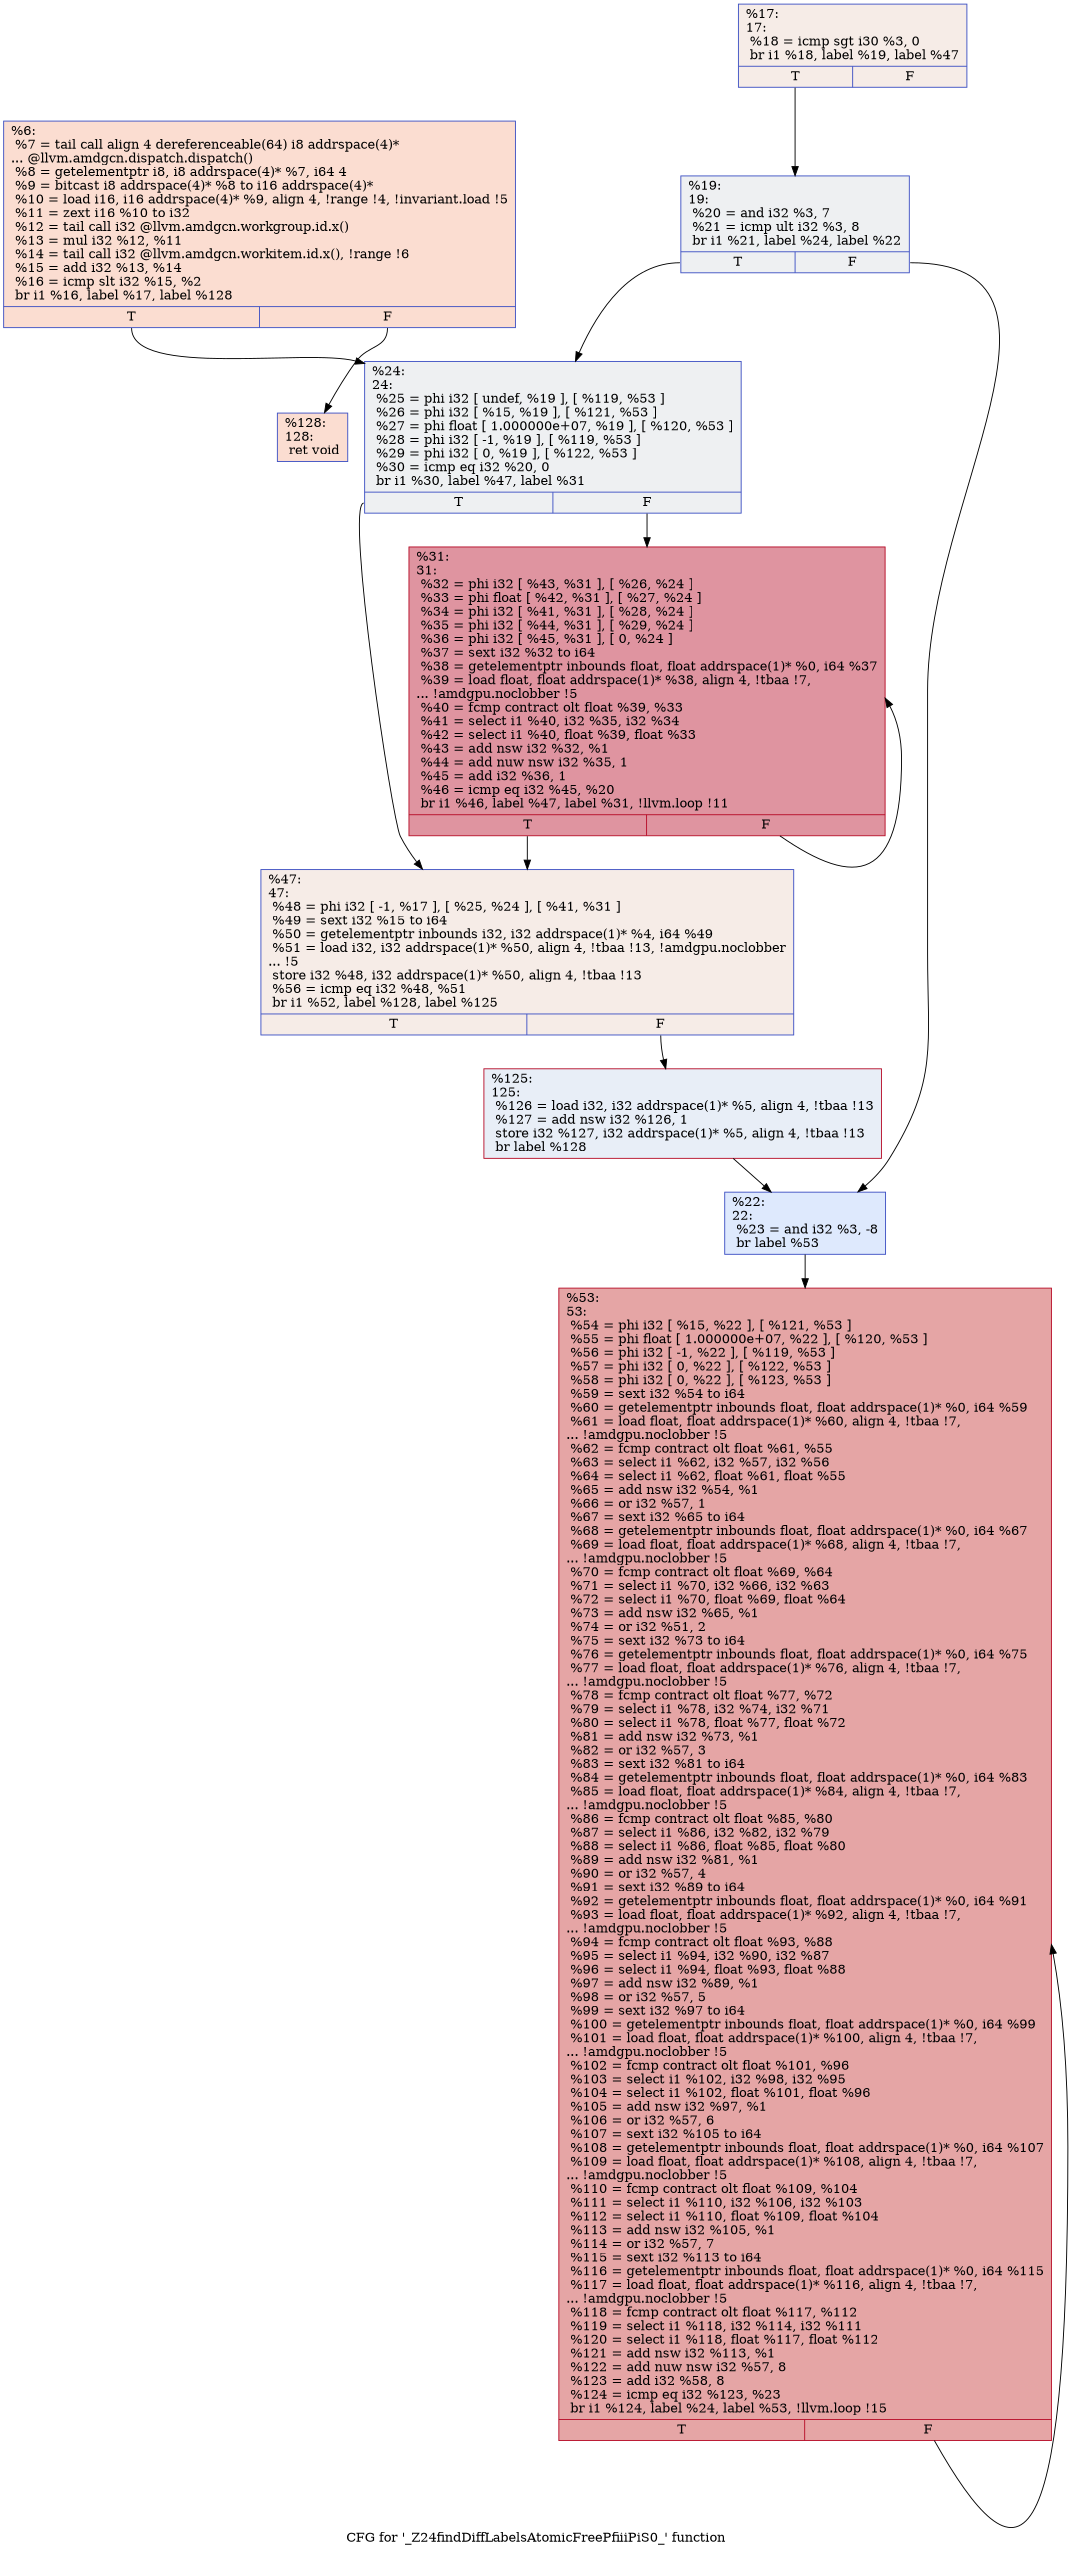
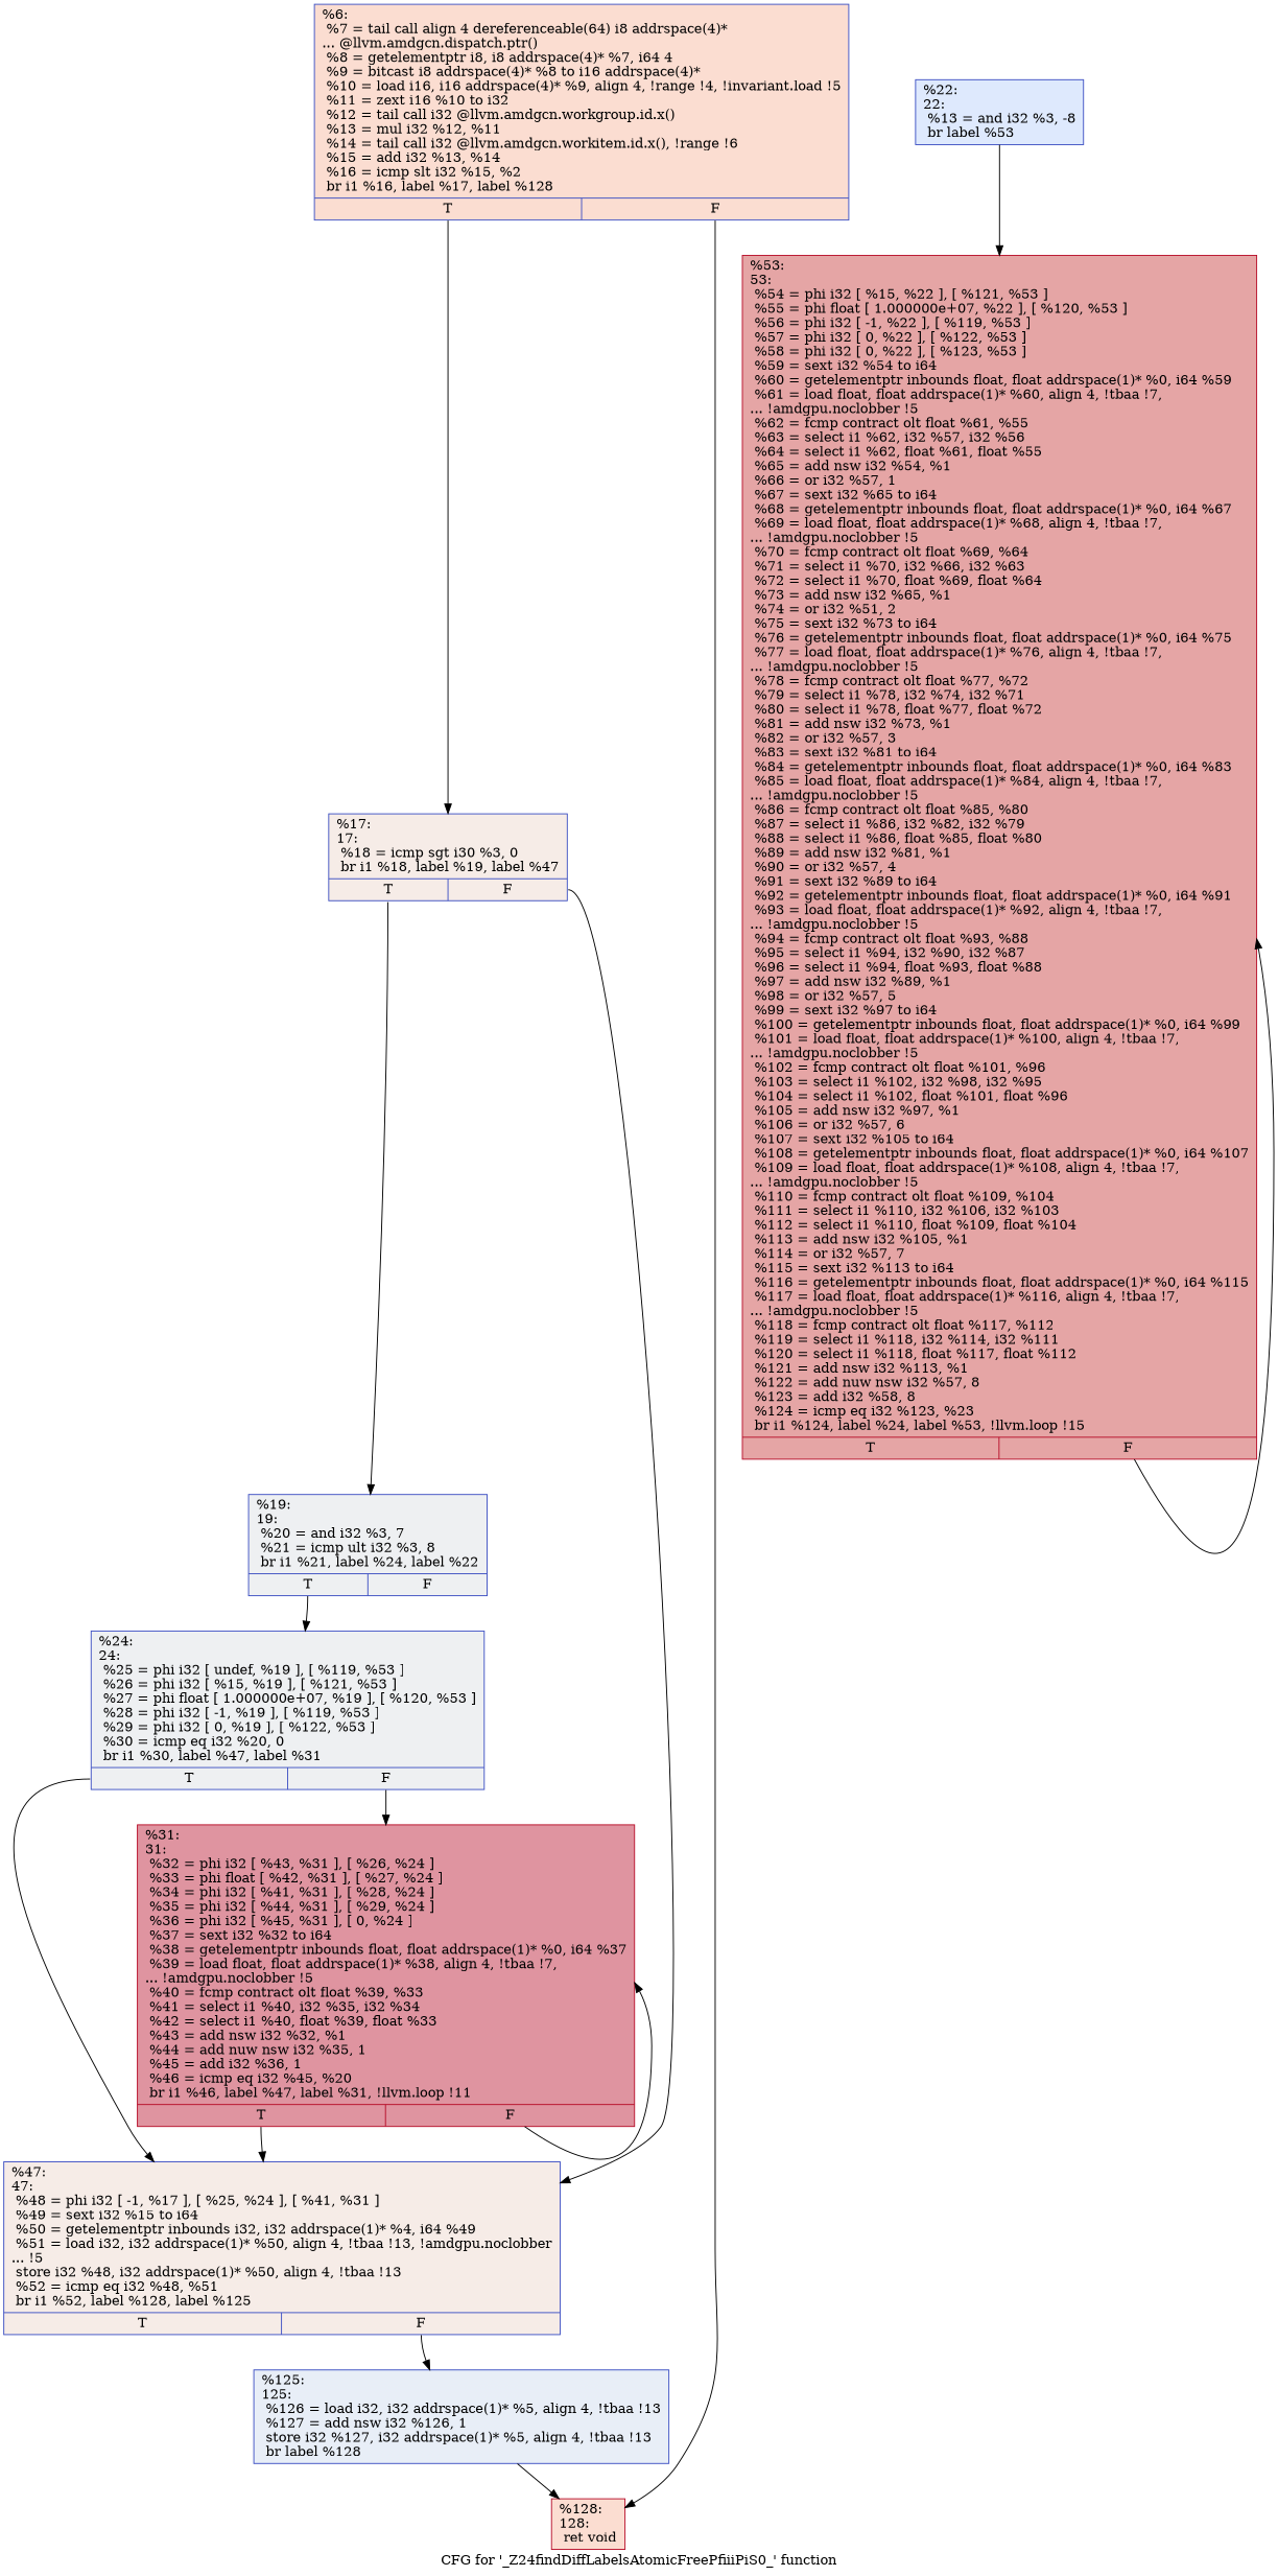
  digraph {
    label="CFG for '_Z24findDiffLabelsAtomicFreePfiiiPiS0_' function"
    node [color="#3d50c3ff" fillcolor="#f7b39670" shape=record style=filled]
    edge [tailport=s0]
-   n1 [label="{%6:\l  %7 = tail call align 4 dereferenceable(64) i8 addrspace(4)*\l... @llvm.amdgcn.dispatch.dispatch()\l  %8 = getelementptr i8, i8 addrspace(4)* %7, i64 4\l  %9 = bitcast i8 addrspace(4)* %8 to i16 addrspace(4)*\l  %10 = load i16, i16 addrspace(4)* %9, align 4, !range !4, !invariant.load !5\l  %11 = zext i16 %10 to i32\l  %12 = tail call i32 @llvm.amdgcn.workgroup.id.x()\l  %13 = mul i32 %12, %11\l  %14 = tail call i32 @llvm.amdgcn.workitem.id.x(), !range !6\l  %15 = add i32 %13, %14\l  %16 = icmp slt i32 %15, %2\l  br i1 %16, label %17, label %128\l|{<s0>T|<s1>F}}"]
+   n1 [label="{%6:\l  %7 = tail call align 4 dereferenceable(64) i8 addrspace(4)*\l... @llvm.amdgcn.dispatch.ptr()\l  %8 = getelementptr i8, i8 addrspace(4)* %7, i64 4\l  %9 = bitcast i8 addrspace(4)* %8 to i16 addrspace(4)*\l  %10 = load i16, i16 addrspace(4)* %9, align 4, !range !4, !invariant.load !5\l  %11 = zext i16 %10 to i32\l  %12 = tail call i32 @llvm.amdgcn.workgroup.id.x()\l  %13 = mul i32 %12, %11\l  %14 = tail call i32 @llvm.amdgcn.workitem.id.x(), !range !6\l  %15 = add i32 %13, %14\l  %16 = icmp slt i32 %15, %2\l  br i1 %16, label %17, label %128\l|{<s0>T|<s1>F}}"]
    n2 [fillcolor="#ead5c970" label="{%17:\l17:                                               \l  %18 = icmp sgt i30 %3, 0\l  br i1 %18, label %19, label %47\l|{<s0>T|<s1>F}}"]
-   n3 [label="{%128:\l128:                                              \l  ret void\l}"]
+   n3 [color="#b70d28ff" label="{%128:\l128:                                              \l  ret void\l}"]
    n4 [fillcolor="#d9dce170" label="{%19:\l19:                                               \l  %20 = and i32 %3, 7\l  %21 = icmp ult i32 %3, 8\l  br i1 %21, label %24, label %22\l|{<s0>T|<s1>F}}"]
-   n5 [fillcolor="#ead5c970" label="{%47:\l47:                                               \l  %48 = phi i32 [ -1, %17 ], [ %25, %24 ], [ %41, %31 ]\l  %49 = sext i32 %15 to i64\l  %50 = getelementptr inbounds i32, i32 addrspace(1)* %4, i64 %49\l  %51 = load i32, i32 addrspace(1)* %50, align 4, !tbaa !13, !amdgpu.noclobber\l... !5\l  store i32 %48, i32 addrspace(1)* %50, align 4, !tbaa !13\l  %56 = icmp eq i32 %48, %51\l  br i1 %52, label %128, label %125\l|{<s0>T|<s1>F}}"]
+   n5 [fillcolor="#ead5c970" label="{%47:\l47:                                               \l  %48 = phi i32 [ -1, %17 ], [ %25, %24 ], [ %41, %31 ]\l  %49 = sext i32 %15 to i64\l  %50 = getelementptr inbounds i32, i32 addrspace(1)* %4, i64 %49\l  %51 = load i32, i32 addrspace(1)* %50, align 4, !tbaa !13, !amdgpu.noclobber\l... !5\l  store i32 %48, i32 addrspace(1)* %50, align 4, !tbaa !13\l  %52 = icmp eq i32 %48, %51\l  br i1 %52, label %128, label %125\l|{<s0>T|<s1>F}}"]
    n6 [fillcolor="#d9dce170" label="{%24:\l24:                                               \l  %25 = phi i32 [ undef, %19 ], [ %119, %53 ]\l  %26 = phi i32 [ %15, %19 ], [ %121, %53 ]\l  %27 = phi float [ 1.000000e+07, %19 ], [ %120, %53 ]\l  %28 = phi i32 [ -1, %19 ], [ %119, %53 ]\l  %29 = phi i32 [ 0, %19 ], [ %122, %53 ]\l  %30 = icmp eq i32 %20, 0\l  br i1 %30, label %47, label %31\l|{<s0>T|<s1>F}}"]
-   n7 [fillcolor="#b5cdfa70" label="{%22:\l22:                                               \l  %23 = and i32 %3, -8\l  br label %53\l}"]
-   n8 [color="#b70d28ff" fillcolor="#cbd8ee70" label="{%125:\l125:                                              \l  %126 = load i32, i32 addrspace(1)* %5, align 4, !tbaa !13\l  %127 = add nsw i32 %126, 1\l  store i32 %127, i32 addrspace(1)* %5, align 4, !tbaa !13\l  br label %128\l}"]
+   n7 [fillcolor="#b5cdfa70" label="{%22:\l22:                                               \l  %13 = and i32 %3, -8\l  br label %53\l}"]
+   n8 [fillcolor="#cbd8ee70" label="{%125:\l125:                                              \l  %126 = load i32, i32 addrspace(1)* %5, align 4, !tbaa !13\l  %127 = add nsw i32 %126, 1\l  store i32 %127, i32 addrspace(1)* %5, align 4, !tbaa !13\l  br label %128\l}"]
    n9 [color="#b70d28ff" fillcolor="#b70d2870" label="{%31:\l31:                                               \l  %32 = phi i32 [ %43, %31 ], [ %26, %24 ]\l  %33 = phi float [ %42, %31 ], [ %27, %24 ]\l  %34 = phi i32 [ %41, %31 ], [ %28, %24 ]\l  %35 = phi i32 [ %44, %31 ], [ %29, %24 ]\l  %36 = phi i32 [ %45, %31 ], [ 0, %24 ]\l  %37 = sext i32 %32 to i64\l  %38 = getelementptr inbounds float, float addrspace(1)* %0, i64 %37\l  %39 = load float, float addrspace(1)* %38, align 4, !tbaa !7,\l... !amdgpu.noclobber !5\l  %40 = fcmp contract olt float %39, %33\l  %41 = select i1 %40, i32 %35, i32 %34\l  %42 = select i1 %40, float %39, float %33\l  %43 = add nsw i32 %32, %1\l  %44 = add nuw nsw i32 %35, 1\l  %45 = add i32 %36, 1\l  %46 = icmp eq i32 %45, %20\l  br i1 %46, label %47, label %31, !llvm.loop !11\l|{<s0>T|<s1>F}}"]
    n10 [color="#b70d28ff" fillcolor="#c5333470" label="{%53:\l53:                                               \l  %54 = phi i32 [ %15, %22 ], [ %121, %53 ]\l  %55 = phi float [ 1.000000e+07, %22 ], [ %120, %53 ]\l  %56 = phi i32 [ -1, %22 ], [ %119, %53 ]\l  %57 = phi i32 [ 0, %22 ], [ %122, %53 ]\l  %58 = phi i32 [ 0, %22 ], [ %123, %53 ]\l  %59 = sext i32 %54 to i64\l  %60 = getelementptr inbounds float, float addrspace(1)* %0, i64 %59\l  %61 = load float, float addrspace(1)* %60, align 4, !tbaa !7,\l... !amdgpu.noclobber !5\l  %62 = fcmp contract olt float %61, %55\l  %63 = select i1 %62, i32 %57, i32 %56\l  %64 = select i1 %62, float %61, float %55\l  %65 = add nsw i32 %54, %1\l  %66 = or i32 %57, 1\l  %67 = sext i32 %65 to i64\l  %68 = getelementptr inbounds float, float addrspace(1)* %0, i64 %67\l  %69 = load float, float addrspace(1)* %68, align 4, !tbaa !7,\l... !amdgpu.noclobber !5\l  %70 = fcmp contract olt float %69, %64\l  %71 = select i1 %70, i32 %66, i32 %63\l  %72 = select i1 %70, float %69, float %64\l  %73 = add nsw i32 %65, %1\l  %74 = or i32 %51, 2\l  %75 = sext i32 %73 to i64\l  %76 = getelementptr inbounds float, float addrspace(1)* %0, i64 %75\l  %77 = load float, float addrspace(1)* %76, align 4, !tbaa !7,\l... !amdgpu.noclobber !5\l  %78 = fcmp contract olt float %77, %72\l  %79 = select i1 %78, i32 %74, i32 %71\l  %80 = select i1 %78, float %77, float %72\l  %81 = add nsw i32 %73, %1\l  %82 = or i32 %57, 3\l  %83 = sext i32 %81 to i64\l  %84 = getelementptr inbounds float, float addrspace(1)* %0, i64 %83\l  %85 = load float, float addrspace(1)* %84, align 4, !tbaa !7,\l... !amdgpu.noclobber !5\l  %86 = fcmp contract olt float %85, %80\l  %87 = select i1 %86, i32 %82, i32 %79\l  %88 = select i1 %86, float %85, float %80\l  %89 = add nsw i32 %81, %1\l  %90 = or i32 %57, 4\l  %91 = sext i32 %89 to i64\l  %92 = getelementptr inbounds float, float addrspace(1)* %0, i64 %91\l  %93 = load float, float addrspace(1)* %92, align 4, !tbaa !7,\l... !amdgpu.noclobber !5\l  %94 = fcmp contract olt float %93, %88\l  %95 = select i1 %94, i32 %90, i32 %87\l  %96 = select i1 %94, float %93, float %88\l  %97 = add nsw i32 %89, %1\l  %98 = or i32 %57, 5\l  %99 = sext i32 %97 to i64\l  %100 = getelementptr inbounds float, float addrspace(1)* %0, i64 %99\l  %101 = load float, float addrspace(1)* %100, align 4, !tbaa !7,\l... !amdgpu.noclobber !5\l  %102 = fcmp contract olt float %101, %96\l  %103 = select i1 %102, i32 %98, i32 %95\l  %104 = select i1 %102, float %101, float %96\l  %105 = add nsw i32 %97, %1\l  %106 = or i32 %57, 6\l  %107 = sext i32 %105 to i64\l  %108 = getelementptr inbounds float, float addrspace(1)* %0, i64 %107\l  %109 = load float, float addrspace(1)* %108, align 4, !tbaa !7,\l... !amdgpu.noclobber !5\l  %110 = fcmp contract olt float %109, %104\l  %111 = select i1 %110, i32 %106, i32 %103\l  %112 = select i1 %110, float %109, float %104\l  %113 = add nsw i32 %105, %1\l  %114 = or i32 %57, 7\l  %115 = sext i32 %113 to i64\l  %116 = getelementptr inbounds float, float addrspace(1)* %0, i64 %115\l  %117 = load float, float addrspace(1)* %116, align 4, !tbaa !7,\l... !amdgpu.noclobber !5\l  %118 = fcmp contract olt float %117, %112\l  %119 = select i1 %118, i32 %114, i32 %111\l  %120 = select i1 %118, float %117, float %112\l  %121 = add nsw i32 %113, %1\l  %122 = add nuw nsw i32 %57, 8\l  %123 = add i32 %58, 8\l  %124 = icmp eq i32 %123, %23\l  br i1 %124, label %24, label %53, !llvm.loop !15\l|{<s0>T|<s1>F}}"]
-   n1 -> n6
+   n1 -> n2
    n1 -> n3 [tailport=s1]
    n2 -> n4
+   n2 -> n5 [tailport=s1]
    n4 -> n6
-   n4 -> n7 [tailport=s1]
    n5 -> n8 [tailport=s1]
    n6 -> n5
    n6 -> n9 [tailport=s1]
    n7 -> n10
-   n8 -> n7
+   n8 -> n3
    n9 -> n5
    n9 -> n9 [tailport=s1]
    n10 -> n10 [tailport=s1]
  }
